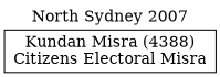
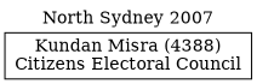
  digraph {
    label="North Sydney 2007"
    labelloc=t
    mclimit=10
-   n1 [label="Kundan Misra (4388)\nCitizens Electoral Misra" shape=box]
+   n1 [label="Kundan Misra (4388)\nCitizens Electoral Council" shape=box]
  }
